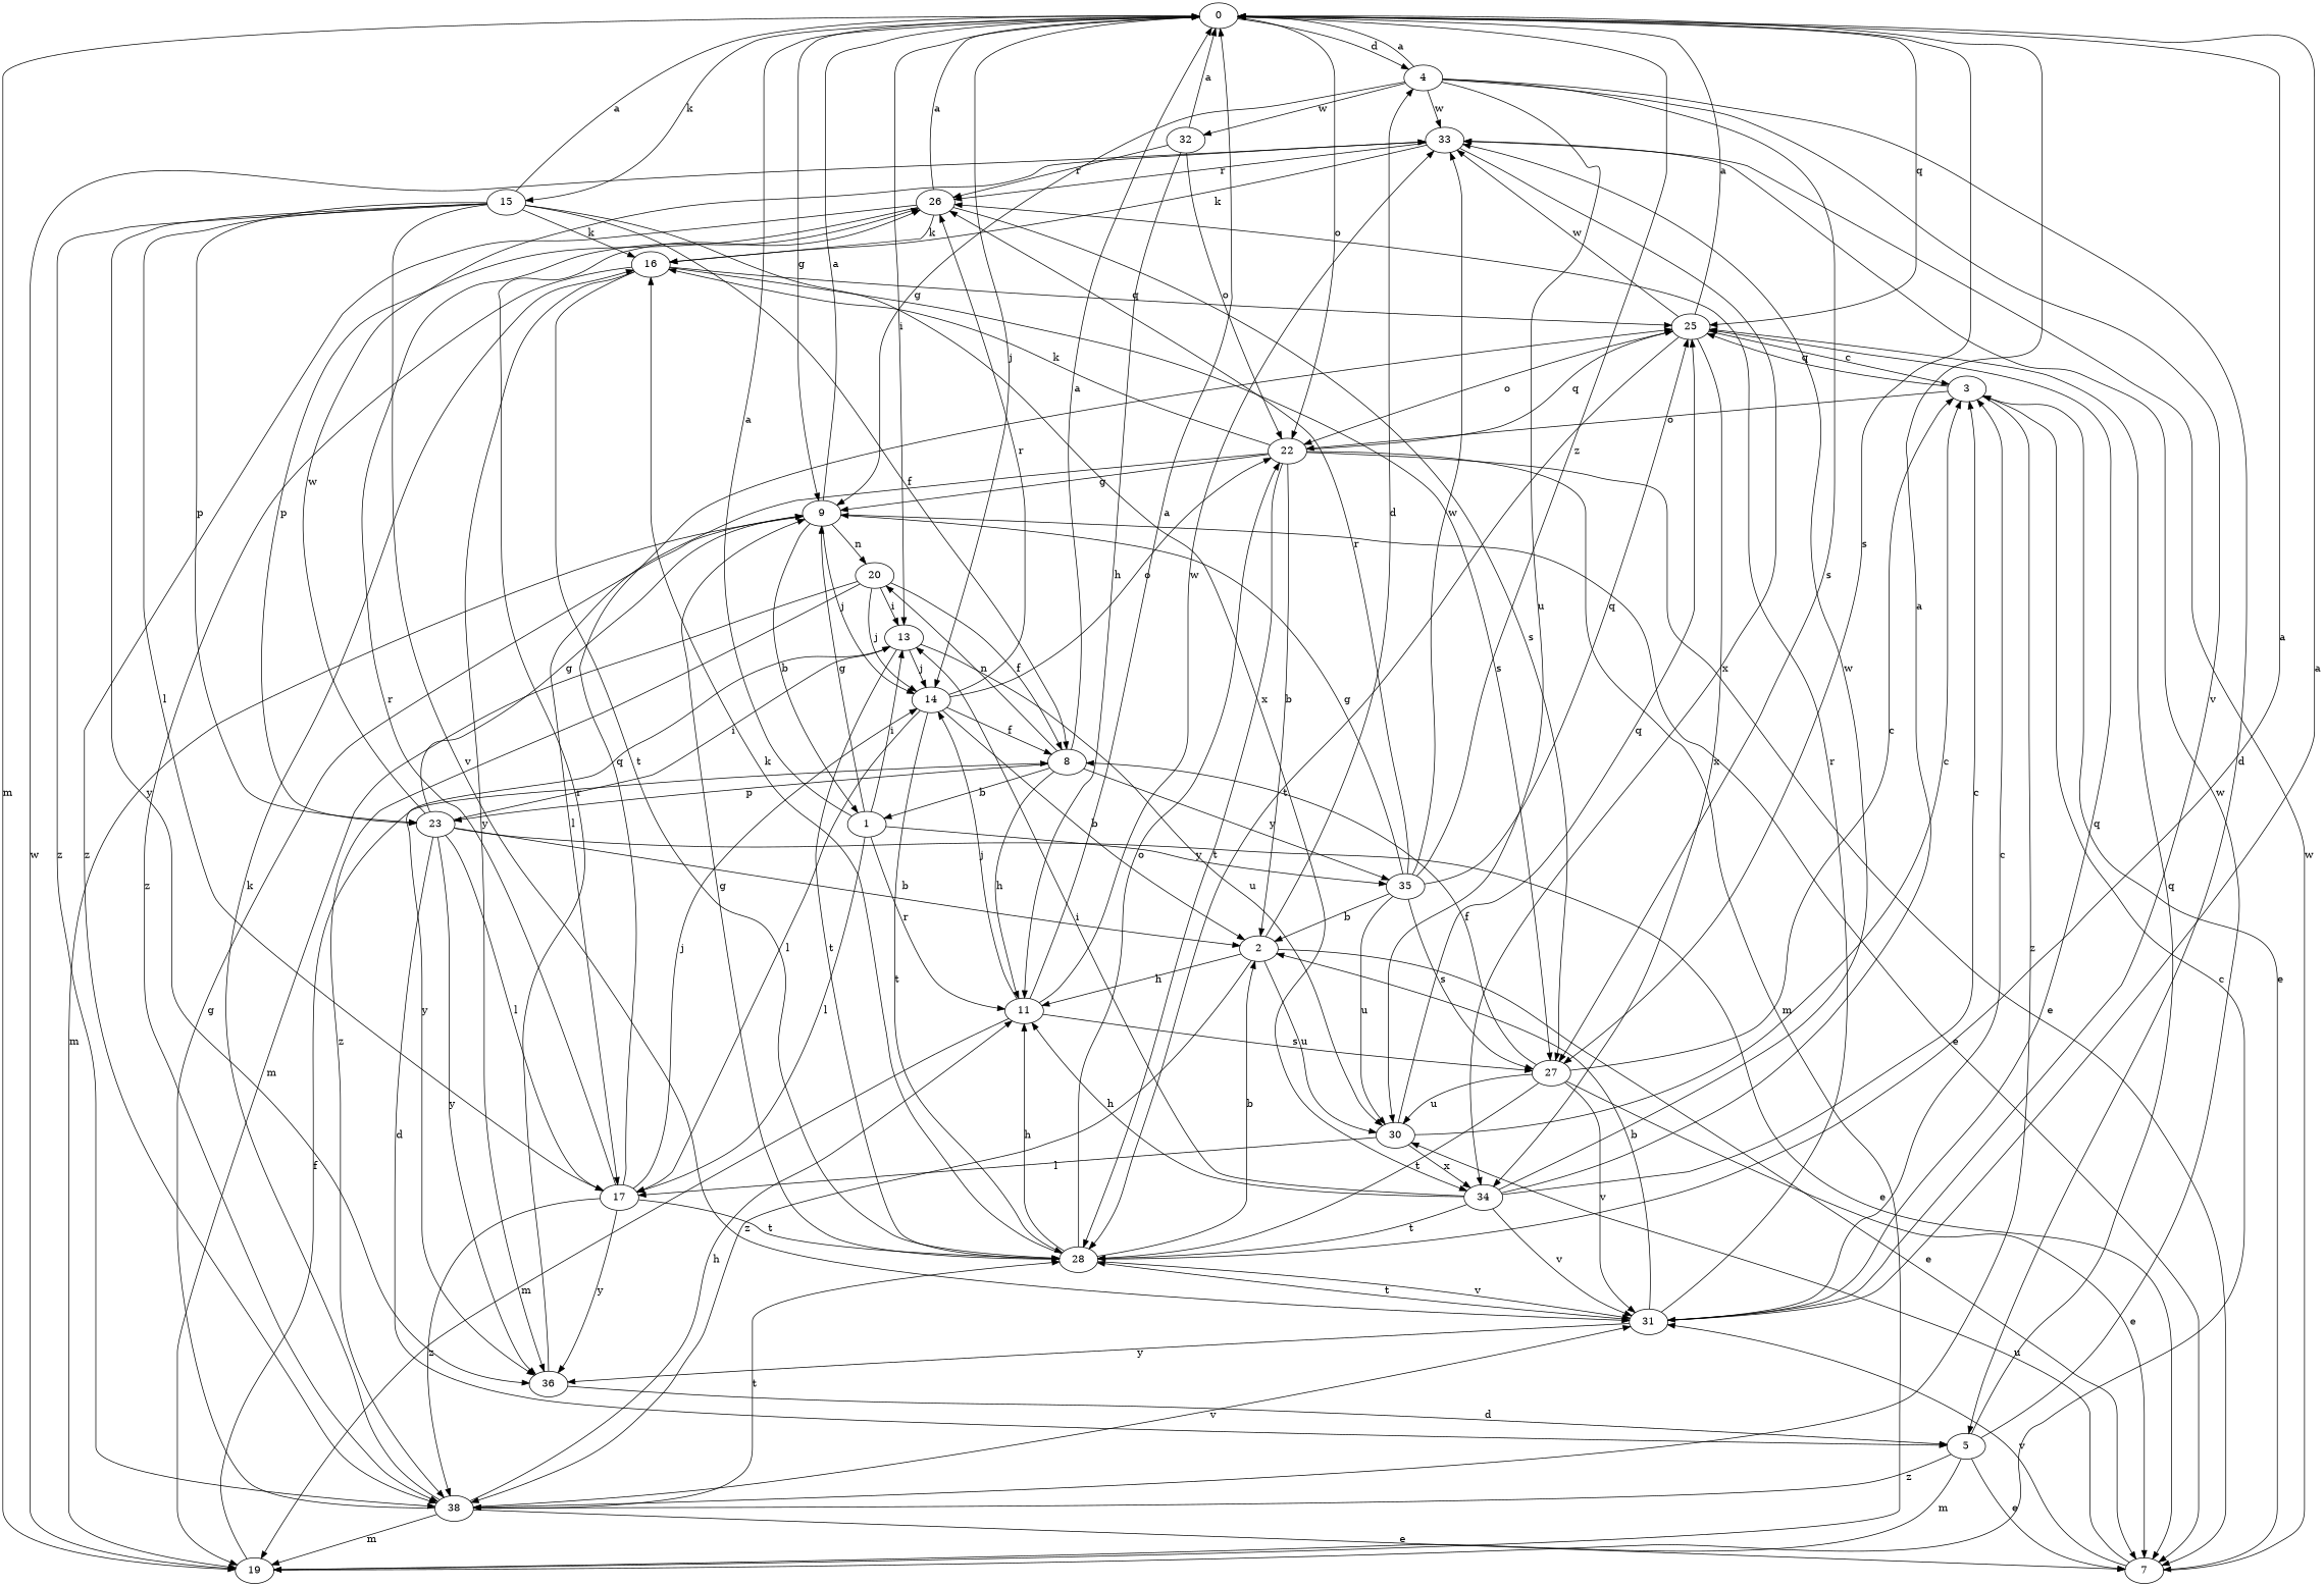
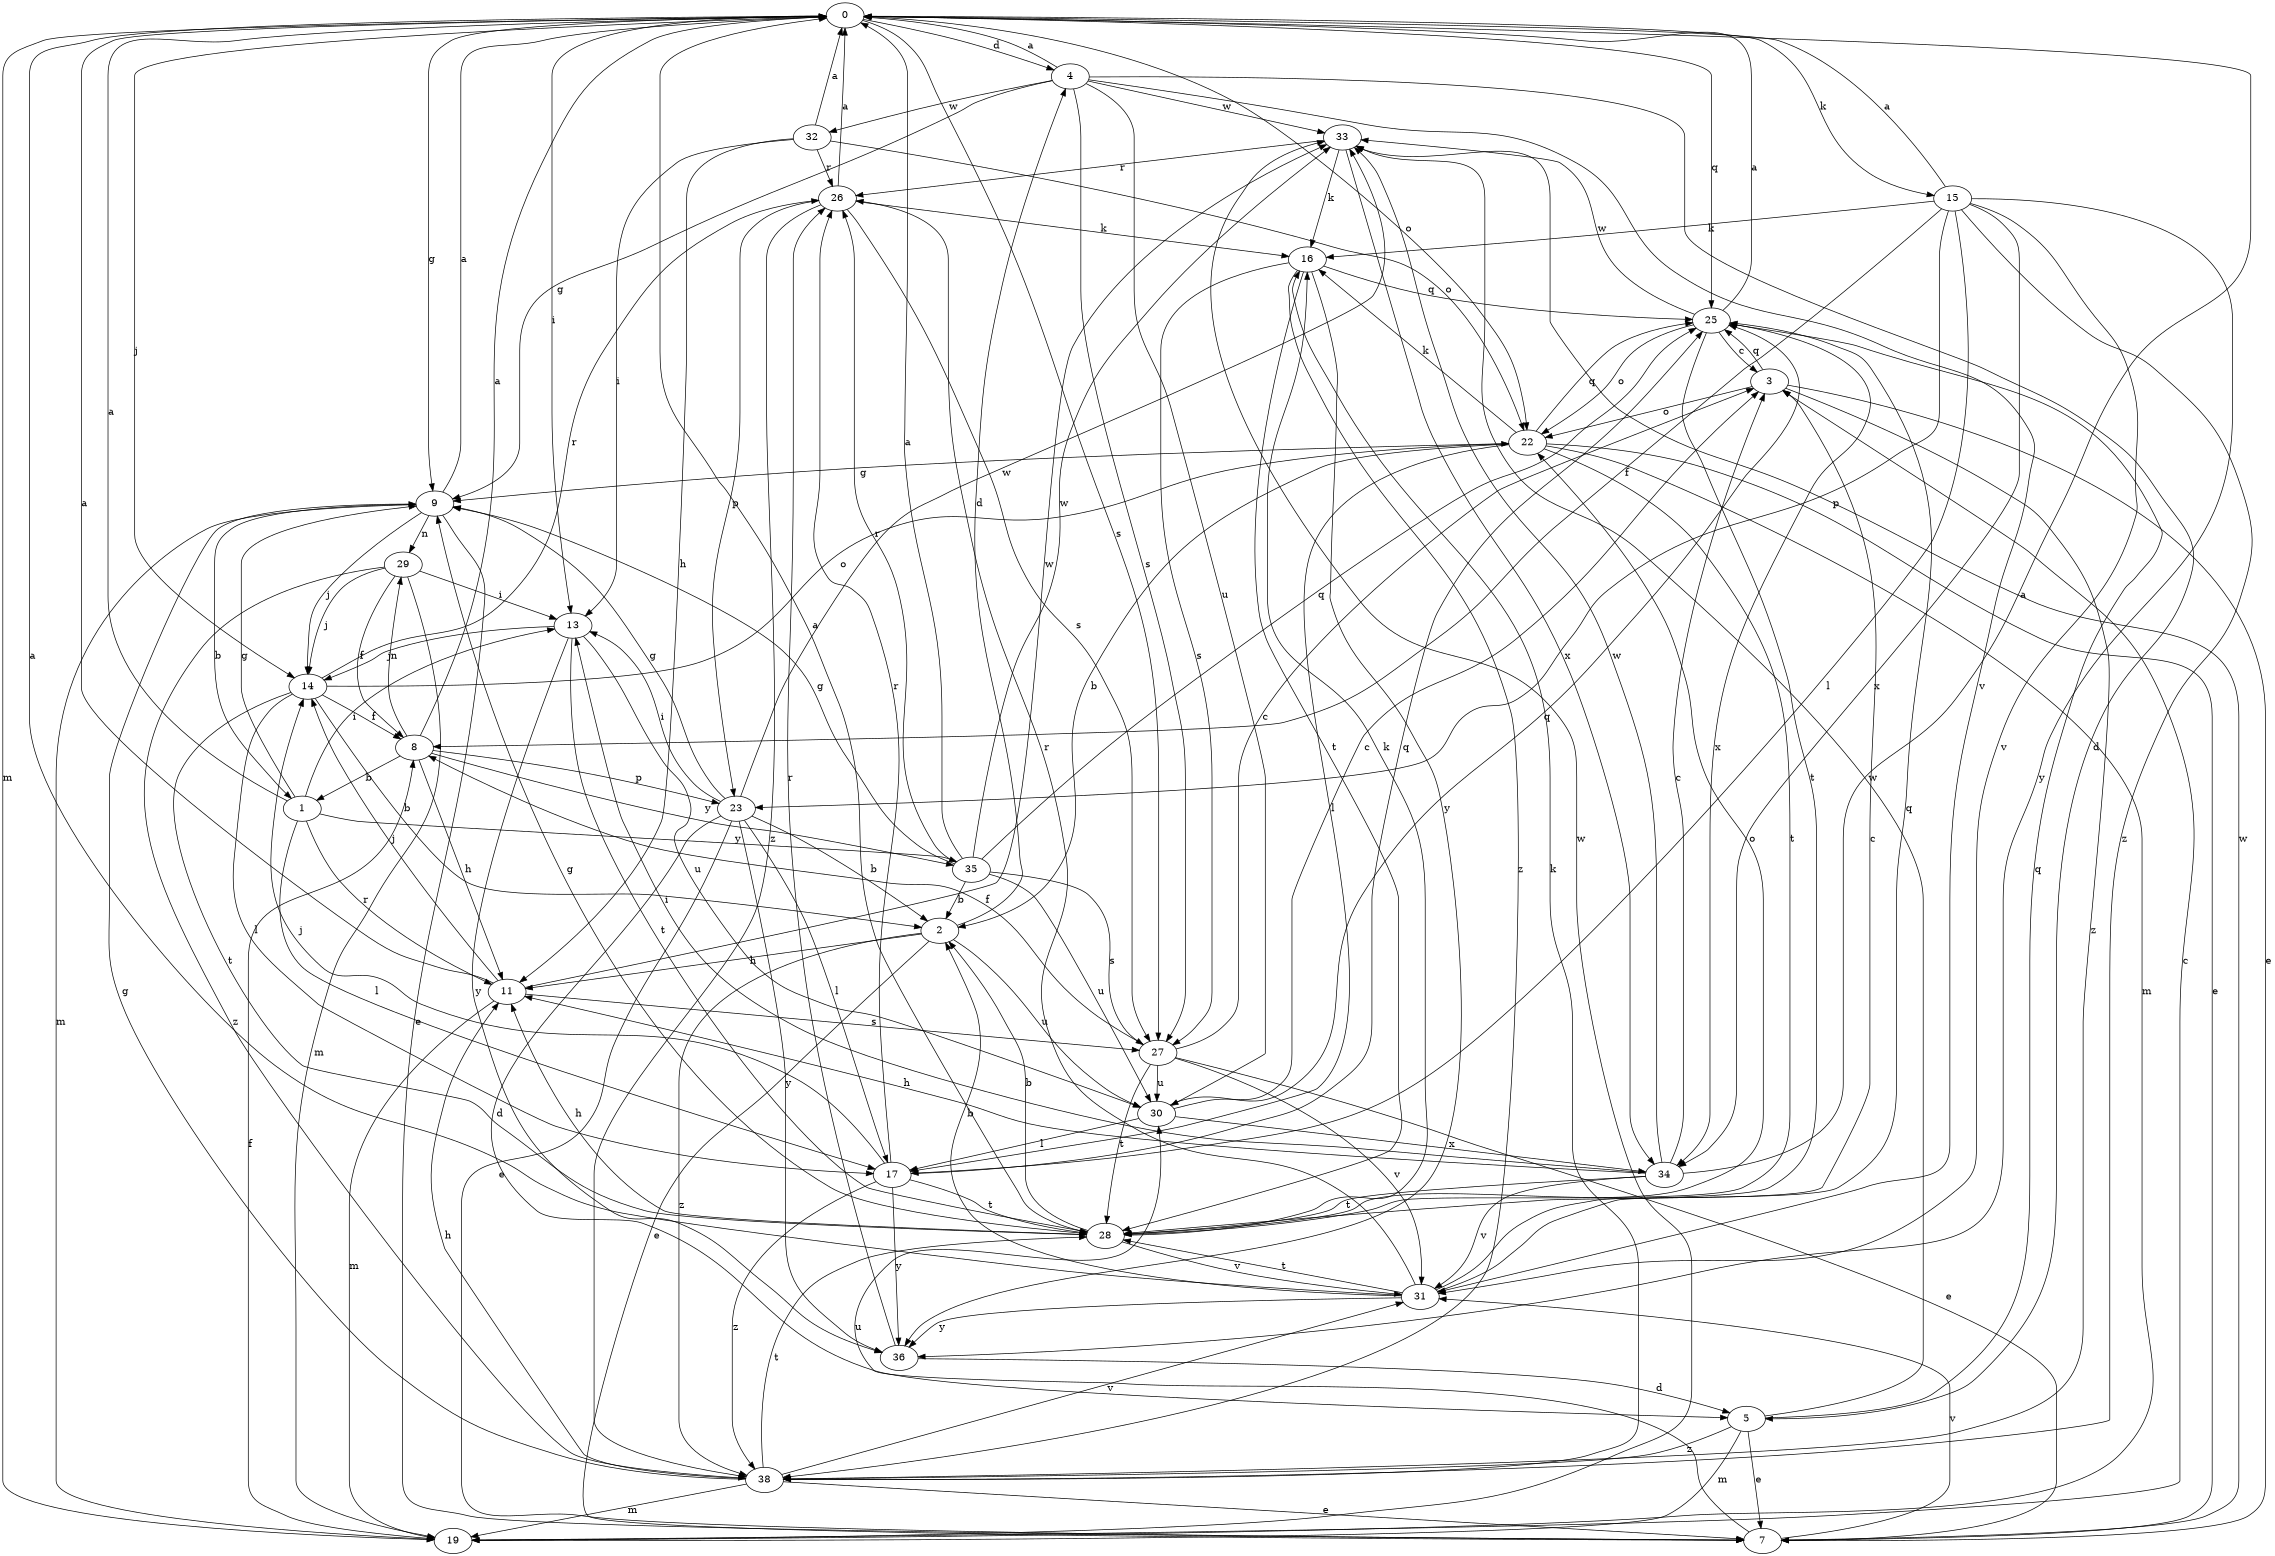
  strict digraph {
    0
    4
    9
    13
    14
    15
    19
    22
    25
    27
    30
    5
    31
    32
    33
    1
    7
-   20
+   20 [label=29]
    28
    36
    17
    2
    8
    26
    38
    23
    16
    34
    3
    11
    35
    0 -> 4 [label=d]
    0 -> 9 [label=g]
    0 -> 13 [label=i]
    0 -> 14 [label=j]
    0 -> 15 [label=k]
    0 -> 19 [label=m]
    0 -> 22 [label=o]
    0 -> 25 [label=q]
    0 -> 27 [label=s]
    4 -> 0 [label=a]
    4 -> 9 [label=g]
    4 -> 27 [label=s]
    4 -> 30 [label=u]
    4 -> 5 [label=d]
    4 -> 31 [label=v]
    4 -> 32 [label=w]
    4 -> 33 [label=w]
    9 -> 0 [label=a]
    9 -> 14 [label=j]
    9 -> 19 [label=m]
    9 -> 1 [label=b]
    9 -> 7 [label=e]
    9 -> 20 [label=n]
    13 -> 14 [label=j]
    13 -> 30 [label=u]
    13 -> 28 [label=t]
    13 -> 36 [label=y]
    14 -> 22 [label=o]
    14 -> 28 [label=t]
    14 -> 17 [label=l]
    14 -> 2 [label=b]
    14 -> 8 [label=f]
    14 -> 26 [label=r]
    15 -> 0 [label=a]
    15 -> 31 [label=v]
    15 -> 36 [label=y]
    15 -> 17 [label=l]
    15 -> 8 [label=f]
    15 -> 38 [label=z]
    15 -> 23 [label=p]
    15 -> 16 [label=k]
    15 -> 34 [label=x]
    19 -> 33 [label=w]
    19 -> 8 [label=f]
    19 -> 3 [label=c]
    22 -> 9 [label=g]
    22 -> 19 [label=m]
    22 -> 25 [label=q]
    22 -> 7 [label=e]
    22 -> 28 [label=t]
    22 -> 17 [label=l]
    22 -> 2 [label=b]
    22 -> 16 [label=k]
    25 -> 0 [label=a]
    25 -> 22 [label=o]
    25 -> 33 [label=w]
    25 -> 28 [label=t]
    25 -> 34 [label=x]
    25 -> 3 [label=c]
    27 -> 30 [label=u]
    27 -> 31 [label=v]
    27 -> 7 [label=e]
    27 -> 28 [label=t]
    27 -> 8 [label=f]
    27 -> 3 [label=c]
    30 -> 25 [label=q]
    30 -> 17 [label=l]
    30 -> 34 [label=x]
    30 -> 3 [label=c]
    5 -> 19 [label=m]
    5 -> 25 [label=q]
    5 -> 33 [label=w]
    5 -> 7 [label=e]
    5 -> 38 [label=z]
    31 -> 0 [label=a]
    31 -> 25 [label=q]
    31 -> 28 [label=t]
    31 -> 36 [label=y]
    31 -> 2 [label=b]
    31 -> 26 [label=r]
    31 -> 3 [label=c]
    32 -> 0 [label=a]
+   32 -> 13 [label=i]
    32 -> 22 [label=o]
    32 -> 26 [label=r]
    32 -> 11 [label=h]
    33 -> 26 [label=r]
    33 -> 16 [label=k]
    33 -> 34 [label=x]
    1 -> 0 [label=a]
    1 -> 9 [label=g]
    1 -> 13 [label=i]
    1 -> 17 [label=l]
    1 -> 11 [label=r]
    1 -> 35 [label=y]
    7 -> 30 [label=u]
    7 -> 31 [label=v]
    7 -> 33 [label=w]
    20 -> 13 [label=i]
    20 -> 14 [label=j]
    20 -> 19 [label=m]
    20 -> 8 [label=f]
    20 -> 38 [label=z]
    28 -> 0 [label=a]
    28 -> 9 [label=g]
    28 -> 22 [label=o]
    28 -> 31 [label=v]
    28 -> 2 [label=b]
    28 -> 16 [label=k]
    28 -> 11 [label=h]
    36 -> 5 [label=d]
    36 -> 26 [label=r]
    17 -> 14 [label=j]
    17 -> 25 [label=q]
    17 -> 28 [label=t]
    17 -> 36 [label=y]
    17 -> 26 [label=r]
    17 -> 38 [label=z]
    2 -> 4 [label=d]
    2 -> 30 [label=u]
    2 -> 7 [label=e]
    2 -> 38 [label=z]
    2 -> 11 [label=h]
    8 -> 0 [label=a]
    8 -> 1 [label=b]
    8 -> 20 [label=n]
    8 -> 23 [label=p]
    8 -> 11 [label=h]
    8 -> 35 [label=y]
    26 -> 0 [label=a]
    26 -> 27 [label=s]
    26 -> 38 [label=z]
    26 -> 23 [label=p]
    26 -> 16 [label=k]
    38 -> 9 [label=g]
    38 -> 19 [label=m]
    38 -> 31 [label=v]
    38 -> 7 [label=e]
    38 -> 28 [label=t]
    38 -> 16 [label=k]
    38 -> 11 [label=h]
    23 -> 9 [label=g]
    23 -> 13 [label=i]
    23 -> 5 [label=d]
    23 -> 33 [label=w]
    23 -> 7 [label=e]
    23 -> 36 [label=y]
    23 -> 17 [label=l]
    23 -> 2 [label=b]
    16 -> 25 [label=q]
    16 -> 27 [label=s]
    16 -> 28 [label=t]
    16 -> 36 [label=y]
    16 -> 38 [label=z]
    34 -> 0 [label=a]
    34 -> 13 [label=i]
    34 -> 31 [label=v]
    34 -> 33 [label=w]
    34 -> 28 [label=t]
    34 -> 3 [label=c]
    34 -> 11 [label=h]
    3 -> 22 [label=o]
    3 -> 25 [label=q]
    3 -> 7 [label=e]
    3 -> 38 [label=z]
    11 -> 0 [label=a]
    11 -> 14 [label=j]
    11 -> 19 [label=m]
    11 -> 27 [label=s]
    11 -> 33 [label=w]
-   35 -> 0 [label=z]
+   35 -> 0 [label=a]
    35 -> 9 [label=g]
    35 -> 25 [label=q]
    35 -> 27 [label=s]
    35 -> 30 [label=u]
    35 -> 33 [label=w]
    35 -> 2 [label=b]
    35 -> 26 [label=r]
  }
